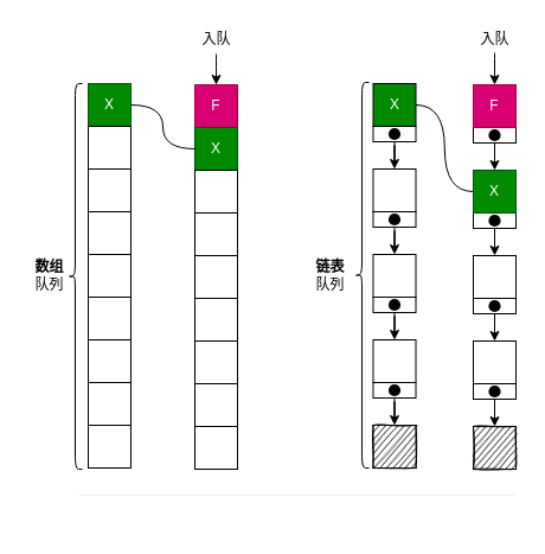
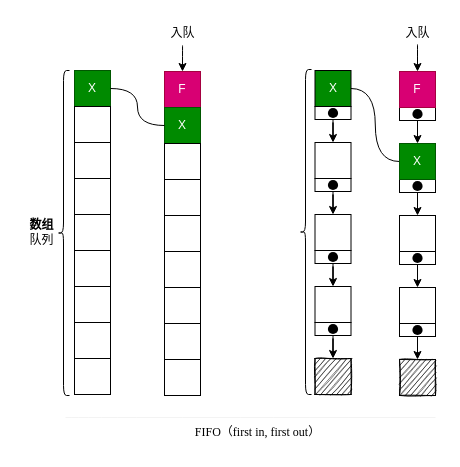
  <mxCell id="0" />
  <mxCell id="1" parent="0" />
  <mxCell id="2" style="edgeStyle=orthogonalEdgeStyle;rounded=0;orthogonalLoop=1;jettySize=auto;html=1;exitX=0.5;exitY=1;exitDx=0;exitDy=0;" edge="1" parent="1" source="3" target="18"><mxGeometry relative="1" as="geometry" /></mxCell>
  <mxCell id="3" value="" style="rounded=0;whiteSpace=wrap;html=1;sketch=0;fontFamily=Comic Sans MS;" vertex="1" parent="1"><mxGeometry x="314.5" y="106" width="36" height="13" as="geometry" /></mxCell>
  <mxCell id="4" style="edgeStyle=orthogonalEdgeStyle;curved=1;rounded=0;orthogonalLoop=1;jettySize=auto;html=1;exitX=1;exitY=0.5;exitDx=0;exitDy=0;entryX=0;entryY=0.5;entryDx=0;entryDy=0;fontFamily=Comic Sans MS;endArrow=none;endFill=0;" edge="1" parent="1" source="5" target="50"><mxGeometry relative="1" as="geometry" /></mxCell>
  <mxCell id="5" value="X" style="whiteSpace=wrap;html=1;aspect=fixed;fillColor=#008a00;fontColor=#ffffff;strokeColor=#000000;" vertex="1" parent="1"><mxGeometry x="314.5" y="70" width="36" height="36" as="geometry" /></mxCell>
  <mxCell id="6" value="" style="ellipse;html=1;shape=startState;fillColor=#000000;strokeColor=none;sketch=0;fontFamily=Comic Sans MS;" vertex="1" parent="1"><mxGeometry x="324" y="104" width="17" height="17" as="geometry" /></mxCell>
  <mxCell id="7" value="X" style="whiteSpace=wrap;html=1;aspect=fixed;fillColor=#008a00;fontColor=#ffffff;strokeColor=#005700;" vertex="1" parent="1"><mxGeometry x="74" y="70" width="36" height="36" as="geometry" /></mxCell>
  <mxCell id="8" value="" style="whiteSpace=wrap;html=1;aspect=fixed;" vertex="1" parent="1"><mxGeometry x="74" y="106" width="36" height="36" as="geometry" /></mxCell>
  <mxCell id="9" value="" style="whiteSpace=wrap;html=1;aspect=fixed;" vertex="1" parent="1"><mxGeometry x="74" y="142" width="36" height="36" as="geometry" /></mxCell>
  <mxCell id="10" value="" style="whiteSpace=wrap;html=1;aspect=fixed;" vertex="1" parent="1"><mxGeometry x="74" y="178" width="36" height="36" as="geometry" /></mxCell>
  <mxCell id="11" value="" style="whiteSpace=wrap;html=1;aspect=fixed;" vertex="1" parent="1"><mxGeometry x="74" y="214" width="36" height="36" as="geometry" /></mxCell>
  <mxCell id="12" value="" style="whiteSpace=wrap;html=1;aspect=fixed;" vertex="1" parent="1"><mxGeometry x="74" y="250" width="36" height="36" as="geometry" /></mxCell>
  <mxCell id="13" value="" style="whiteSpace=wrap;html=1;aspect=fixed;" vertex="1" parent="1"><mxGeometry x="74" y="286" width="36" height="36" as="geometry" /></mxCell>
  <mxCell id="14" value="" style="whiteSpace=wrap;html=1;aspect=fixed;" vertex="1" parent="1"><mxGeometry x="74" y="322" width="36" height="36" as="geometry" /></mxCell>
  <mxCell id="15" value="" style="whiteSpace=wrap;html=1;aspect=fixed;" vertex="1" parent="1"><mxGeometry x="74" y="358" width="36" height="36" as="geometry" /></mxCell>
  <mxCell id="16" style="edgeStyle=orthogonalEdgeStyle;rounded=0;orthogonalLoop=1;jettySize=auto;html=1;exitX=0.5;exitY=1;exitDx=0;exitDy=0;" edge="1" parent="1" source="17" target="22"><mxGeometry relative="1" as="geometry" /></mxCell>
  <mxCell id="17" value="" style="rounded=0;whiteSpace=wrap;html=1;sketch=0;fontFamily=Comic Sans MS;" vertex="1" parent="1"><mxGeometry x="314.5" y="178" width="36" height="13" as="geometry" /></mxCell>
  <mxCell id="18" value="" style="whiteSpace=wrap;html=1;aspect=fixed;" vertex="1" parent="1"><mxGeometry x="314.5" y="142" width="36" height="36" as="geometry" /></mxCell>
  <mxCell id="19" value="" style="ellipse;html=1;shape=startState;fillColor=#000000;strokeColor=none;sketch=0;fontFamily=Comic Sans MS;" vertex="1" parent="1"><mxGeometry x="324" y="176" width="17" height="17" as="geometry" /></mxCell>
  <mxCell id="20" style="edgeStyle=orthogonalEdgeStyle;rounded=0;orthogonalLoop=1;jettySize=auto;html=1;exitX=0.5;exitY=1;exitDx=0;exitDy=0;" edge="1" parent="1" source="21" target="26"><mxGeometry relative="1" as="geometry" /></mxCell>
  <mxCell id="21" value="" style="rounded=0;whiteSpace=wrap;html=1;sketch=0;fontFamily=Comic Sans MS;" vertex="1" parent="1"><mxGeometry x="314.5" y="250" width="36" height="13" as="geometry" /></mxCell>
  <mxCell id="22" value="" style="whiteSpace=wrap;html=1;aspect=fixed;" vertex="1" parent="1"><mxGeometry x="314.5" y="214" width="36" height="36" as="geometry" /></mxCell>
  <mxCell id="23" value="" style="ellipse;html=1;shape=startState;fillColor=#000000;strokeColor=none;sketch=0;fontFamily=Comic Sans MS;" vertex="1" parent="1"><mxGeometry x="324" y="248" width="17" height="17" as="geometry" /></mxCell>
  <mxCell id="24" style="edgeStyle=orthogonalEdgeStyle;rounded=0;orthogonalLoop=1;jettySize=auto;html=1;exitX=0.5;exitY=1;exitDx=0;exitDy=0;" edge="1" parent="1" source="25" target="28"><mxGeometry relative="1" as="geometry" /></mxCell>
  <mxCell id="25" value="" style="rounded=0;whiteSpace=wrap;html=1;sketch=0;fontFamily=Comic Sans MS;" vertex="1" parent="1"><mxGeometry x="314.5" y="322" width="36" height="13" as="geometry" /></mxCell>
  <mxCell id="26" value="" style="whiteSpace=wrap;html=1;aspect=fixed;" vertex="1" parent="1"><mxGeometry x="314.5" y="286" width="36" height="36" as="geometry" /></mxCell>
  <mxCell id="27" value="" style="ellipse;html=1;shape=startState;fillColor=#000000;strokeColor=none;sketch=0;fontFamily=Comic Sans MS;" vertex="1" parent="1"><mxGeometry x="324" y="320" width="17" height="17" as="geometry" /></mxCell>
  <mxCell id="28" value="" style="whiteSpace=wrap;html=1;aspect=fixed;fillColor=#000000;sketch=1;strokeColor=default;" vertex="1" parent="1"><mxGeometry x="314.5" y="358" width="36" height="36" as="geometry" /></mxCell>
  <mxCell id="29" value="" style="shape=curlyBracket;whiteSpace=wrap;html=1;rounded=1;sketch=0;" vertex="1" parent="1"><mxGeometry x="57" y="70" width="12" height="325" as="geometry" /></mxCell>
  <mxCell id="30" value="" style="shape=curlyBracket;whiteSpace=wrap;html=1;rounded=1;sketch=0;" vertex="1" parent="1"><mxGeometry x="299" y="69" width="12" height="325" as="geometry" /></mxCell>
  <mxCell id="31" value="&lt;b&gt;数组&lt;/b&gt;&lt;br&gt;队列" style="text;html=1;align=center;verticalAlign=middle;resizable=0;points=[];autosize=1;strokeColor=none;fillColor=none;" vertex="1" parent="1"><mxGeometry x="20" y="211" width="42" height="41" as="geometry" /></mxCell>
- <mxCell id="32" value="&lt;b&gt;链表&lt;/b&gt;&lt;br&gt;队列" style="text;html=1;align=center;verticalAlign=middle;resizable=0;points=[];autosize=1;strokeColor=none;fillColor=none;" vertex="1" parent="1"><mxGeometry x="257" y="211" width="42" height="41" as="geometry" /></mxCell>
  <mxCell id="33" value="F" style="whiteSpace=wrap;html=1;aspect=fixed;fillColor=#d80073;fontColor=#ffffff;strokeColor=#A50040;" vertex="1" parent="1"><mxGeometry x="164" y="71" width="36" height="36" as="geometry" /></mxCell>
  <mxCell id="34" value="X" style="whiteSpace=wrap;html=1;aspect=fixed;fillColor=#008a00;fontColor=#ffffff;strokeColor=#005700;" vertex="1" parent="1"><mxGeometry x="164" y="107" width="36" height="36" as="geometry" /></mxCell>
  <mxCell id="35" value="" style="whiteSpace=wrap;html=1;aspect=fixed;" vertex="1" parent="1"><mxGeometry x="164" y="143" width="36" height="36" as="geometry" /></mxCell>
  <mxCell id="36" value="" style="whiteSpace=wrap;html=1;aspect=fixed;" vertex="1" parent="1"><mxGeometry x="164" y="179" width="36" height="36" as="geometry" /></mxCell>
  <mxCell id="37" value="" style="whiteSpace=wrap;html=1;aspect=fixed;" vertex="1" parent="1"><mxGeometry x="164" y="215" width="36" height="36" as="geometry" /></mxCell>
  <mxCell id="38" value="" style="whiteSpace=wrap;html=1;aspect=fixed;" vertex="1" parent="1"><mxGeometry x="164" y="251" width="36" height="36" as="geometry" /></mxCell>
  <mxCell id="39" value="" style="whiteSpace=wrap;html=1;aspect=fixed;" vertex="1" parent="1"><mxGeometry x="164" y="287" width="36" height="36" as="geometry" /></mxCell>
  <mxCell id="40" value="" style="whiteSpace=wrap;html=1;aspect=fixed;" vertex="1" parent="1"><mxGeometry x="164" y="323" width="36" height="36" as="geometry" /></mxCell>
  <mxCell id="41" value="" style="whiteSpace=wrap;html=1;aspect=fixed;" vertex="1" parent="1"><mxGeometry x="164" y="359" width="36" height="36" as="geometry" /></mxCell>
+ <mxCell id="42" value="&lt;font face=&quot;Comic Sans MS&quot;&gt;FIFO（first in, first out）&lt;/font&gt;" style="text;html=1;align=center;verticalAlign=middle;resizable=0;points=[];autosize=1;strokeColor=none;fillColor=none;" vertex="1" parent="1"><mxGeometry x="173" y="418" width="168" height="27" as="geometry" /></mxCell>
  <mxCell id="43" value="" style="endArrow=none;html=1;rounded=0;fontFamily=Comic Sans MS;exitX=1;exitY=0.5;exitDx=0;exitDy=0;entryX=0;entryY=0.5;entryDx=0;entryDy=0;edgeStyle=orthogonalEdgeStyle;curved=1;" edge="1" parent="1" source="7" target="34"><mxGeometry width="50" height="50" relative="1" as="geometry"><mxPoint x="137" y="239" as="sourcePoint" /><mxPoint x="187" y="189" as="targetPoint" /></mxGeometry></mxCell>
  <mxCell id="44" style="edgeStyle=orthogonalEdgeStyle;rounded=0;orthogonalLoop=1;jettySize=auto;html=1;exitX=0.5;exitY=1;exitDx=0;exitDy=0;" edge="1" parent="1" source="45" target="50"><mxGeometry relative="1" as="geometry" /></mxCell>
  <mxCell id="45" value="" style="rounded=0;whiteSpace=wrap;html=1;sketch=0;fontFamily=Comic Sans MS;" vertex="1" parent="1"><mxGeometry x="399" y="107" width="36" height="13" as="geometry" /></mxCell>
  <mxCell id="46" value="F" style="whiteSpace=wrap;html=1;aspect=fixed;fillColor=#d80073;fontColor=#ffffff;strokeColor=#A50040;" vertex="1" parent="1"><mxGeometry x="399" y="71" width="36" height="36" as="geometry" /></mxCell>
  <mxCell id="47" value="" style="ellipse;html=1;shape=startState;fillColor=#000000;strokeColor=none;sketch=0;fontFamily=Comic Sans MS;" vertex="1" parent="1"><mxGeometry x="408.5" y="105" width="17" height="17" as="geometry" /></mxCell>
  <mxCell id="48" style="edgeStyle=orthogonalEdgeStyle;rounded=0;orthogonalLoop=1;jettySize=auto;html=1;exitX=0.5;exitY=1;exitDx=0;exitDy=0;" edge="1" parent="1" source="49" target="54"><mxGeometry relative="1" as="geometry" /></mxCell>
  <mxCell id="49" value="" style="rounded=0;whiteSpace=wrap;html=1;sketch=0;fontFamily=Comic Sans MS;" vertex="1" parent="1"><mxGeometry x="399" y="179" width="36" height="13" as="geometry" /></mxCell>
  <mxCell id="50" value="X" style="whiteSpace=wrap;html=1;aspect=fixed;fillColor=#008a00;fontColor=#ffffff;strokeColor=#005700;" vertex="1" parent="1"><mxGeometry x="399" y="143" width="36" height="36" as="geometry" /></mxCell>
  <mxCell id="51" value="" style="ellipse;html=1;shape=startState;fillColor=#000000;strokeColor=none;sketch=0;fontFamily=Comic Sans MS;" vertex="1" parent="1"><mxGeometry x="408.5" y="177" width="17" height="17" as="geometry" /></mxCell>
  <mxCell id="52" style="edgeStyle=orthogonalEdgeStyle;rounded=0;orthogonalLoop=1;jettySize=auto;html=1;exitX=0.5;exitY=1;exitDx=0;exitDy=0;" edge="1" parent="1" source="53" target="58"><mxGeometry relative="1" as="geometry" /></mxCell>
  <mxCell id="53" value="" style="rounded=0;whiteSpace=wrap;html=1;sketch=0;fontFamily=Comic Sans MS;" vertex="1" parent="1"><mxGeometry x="399" y="251" width="36" height="13" as="geometry" /></mxCell>
  <mxCell id="54" value="" style="whiteSpace=wrap;html=1;aspect=fixed;" vertex="1" parent="1"><mxGeometry x="399" y="215" width="36" height="36" as="geometry" /></mxCell>
  <mxCell id="55" value="" style="ellipse;html=1;shape=startState;fillColor=#000000;strokeColor=none;sketch=0;fontFamily=Comic Sans MS;" vertex="1" parent="1"><mxGeometry x="408.5" y="249" width="17" height="17" as="geometry" /></mxCell>
  <mxCell id="56" style="edgeStyle=orthogonalEdgeStyle;rounded=0;orthogonalLoop=1;jettySize=auto;html=1;exitX=0.5;exitY=1;exitDx=0;exitDy=0;" edge="1" parent="1" source="57" target="60"><mxGeometry relative="1" as="geometry" /></mxCell>
  <mxCell id="57" value="" style="rounded=0;whiteSpace=wrap;html=1;sketch=0;fontFamily=Comic Sans MS;" vertex="1" parent="1"><mxGeometry x="399" y="323" width="36" height="13" as="geometry" /></mxCell>
  <mxCell id="58" value="" style="whiteSpace=wrap;html=1;aspect=fixed;" vertex="1" parent="1"><mxGeometry x="399" y="287" width="36" height="36" as="geometry" /></mxCell>
  <mxCell id="59" value="" style="ellipse;html=1;shape=startState;fillColor=#000000;strokeColor=none;sketch=0;fontFamily=Comic Sans MS;" vertex="1" parent="1"><mxGeometry x="408.5" y="321" width="17" height="17" as="geometry" /></mxCell>
  <mxCell id="60" value="" style="whiteSpace=wrap;html=1;aspect=fixed;fillColor=#000000;sketch=1;strokeColor=default;" vertex="1" parent="1"><mxGeometry x="399" y="359" width="36" height="36" as="geometry" /></mxCell>
  <mxCell id="61" value="入队" style="text;html=1;align=center;verticalAlign=middle;resizable=0;points=[];autosize=1;strokeColor=none;fillColor=none;fontFamily=Comic Sans MS;" vertex="1" parent="1"><mxGeometry x="161" y="20" width="42" height="26" as="geometry" /></mxCell>
  <mxCell id="62" value="入队" style="text;html=1;align=center;verticalAlign=middle;resizable=0;points=[];autosize=1;strokeColor=none;fillColor=none;fontFamily=Comic Sans MS;" vertex="1" parent="1"><mxGeometry x="396" y="20" width="42" height="26" as="geometry" /></mxCell>
  <mxCell id="63" value="" style="endArrow=classic;html=1;rounded=0;fontFamily=Comic Sans MS;curved=1;exitX=0.501;exitY=0.962;exitDx=0;exitDy=0;exitPerimeter=0;entryX=0.5;entryY=0;entryDx=0;entryDy=0;" edge="1" parent="1" source="61" target="33"><mxGeometry width="50" height="50" relative="1" as="geometry"><mxPoint x="254" y="133" as="sourcePoint" /><mxPoint x="304" y="83" as="targetPoint" /></mxGeometry></mxCell>
  <mxCell id="64" value="" style="endArrow=classic;html=1;rounded=0;fontFamily=Comic Sans MS;curved=1;" edge="1" parent="1" target="46"><mxGeometry width="50" height="50" relative="1" as="geometry"><mxPoint x="417" y="44" as="sourcePoint" /><mxPoint x="304" y="83" as="targetPoint" /></mxGeometry></mxCell>
  <mxCell id="65" value="" style="endArrow=none;html=1;rounded=0;fontFamily=Comic Sans MS;curved=1;strokeColor=#E6E6E6;strokeWidth=0.5;" edge="1" parent="1"><mxGeometry width="50" height="50" relative="1" as="geometry"><mxPoint x="65" y="417" as="sourcePoint" /><mxPoint x="435" y="417" as="targetPoint" /></mxGeometry></mxCell>
